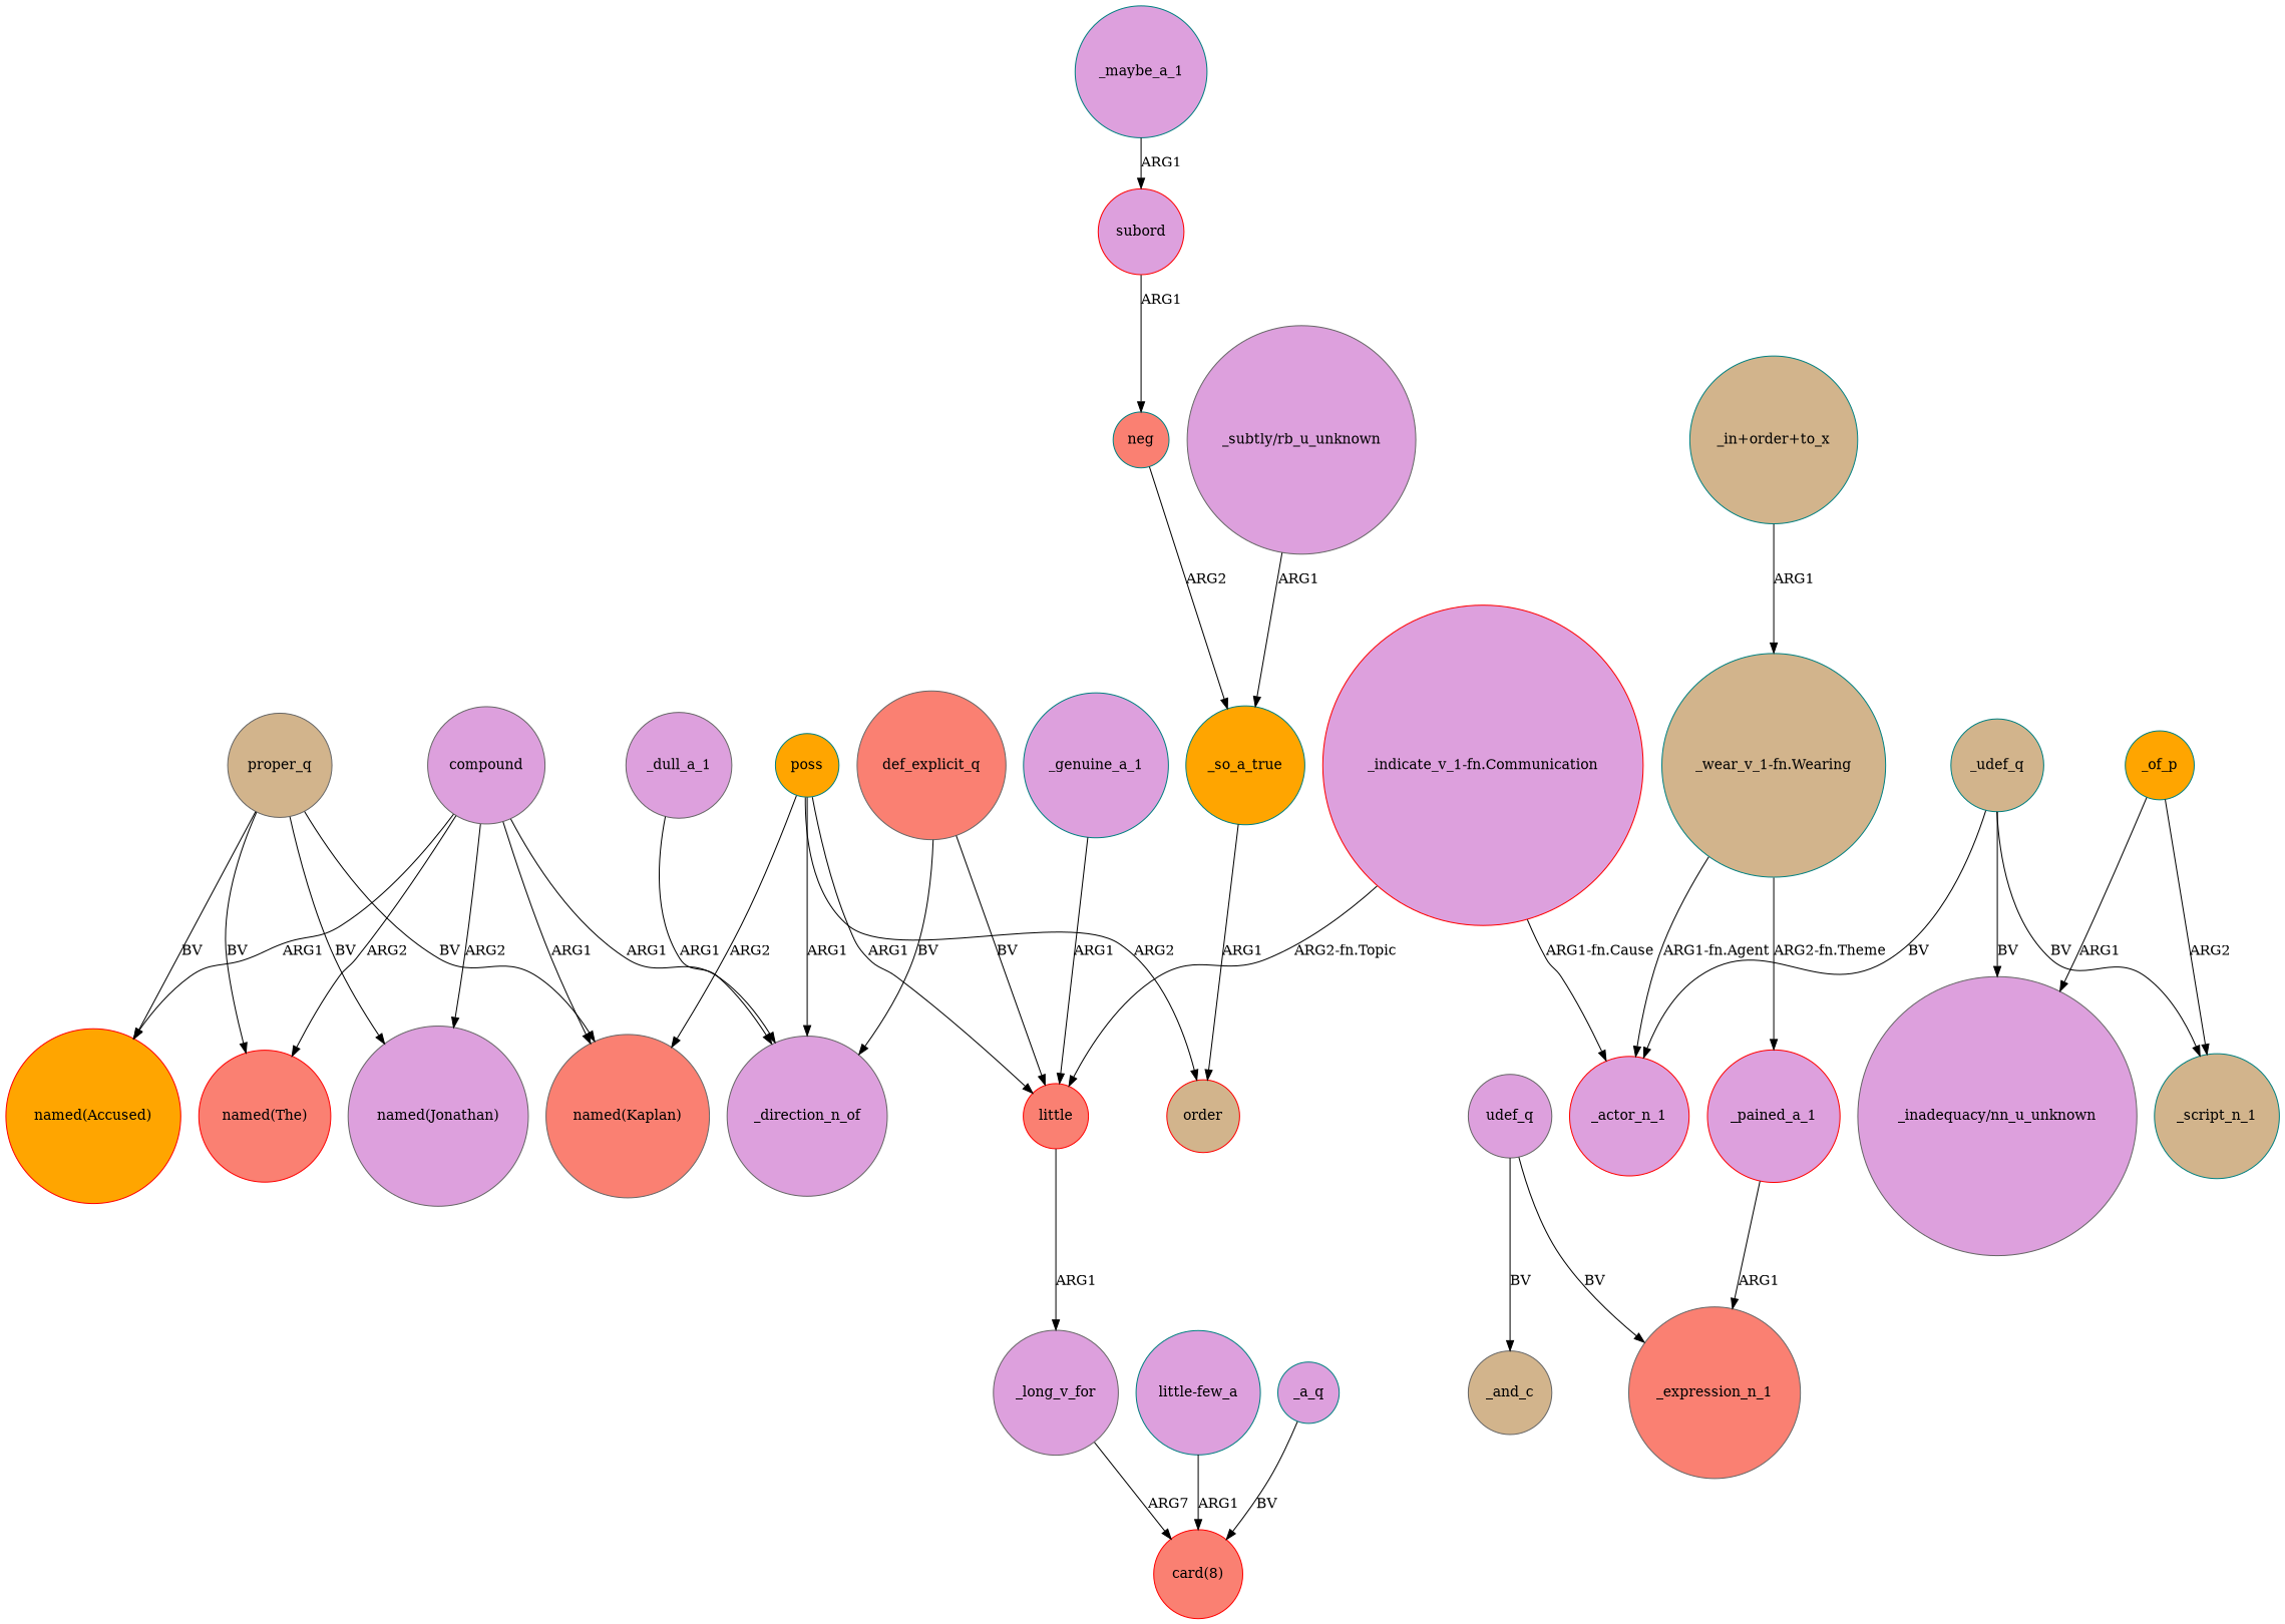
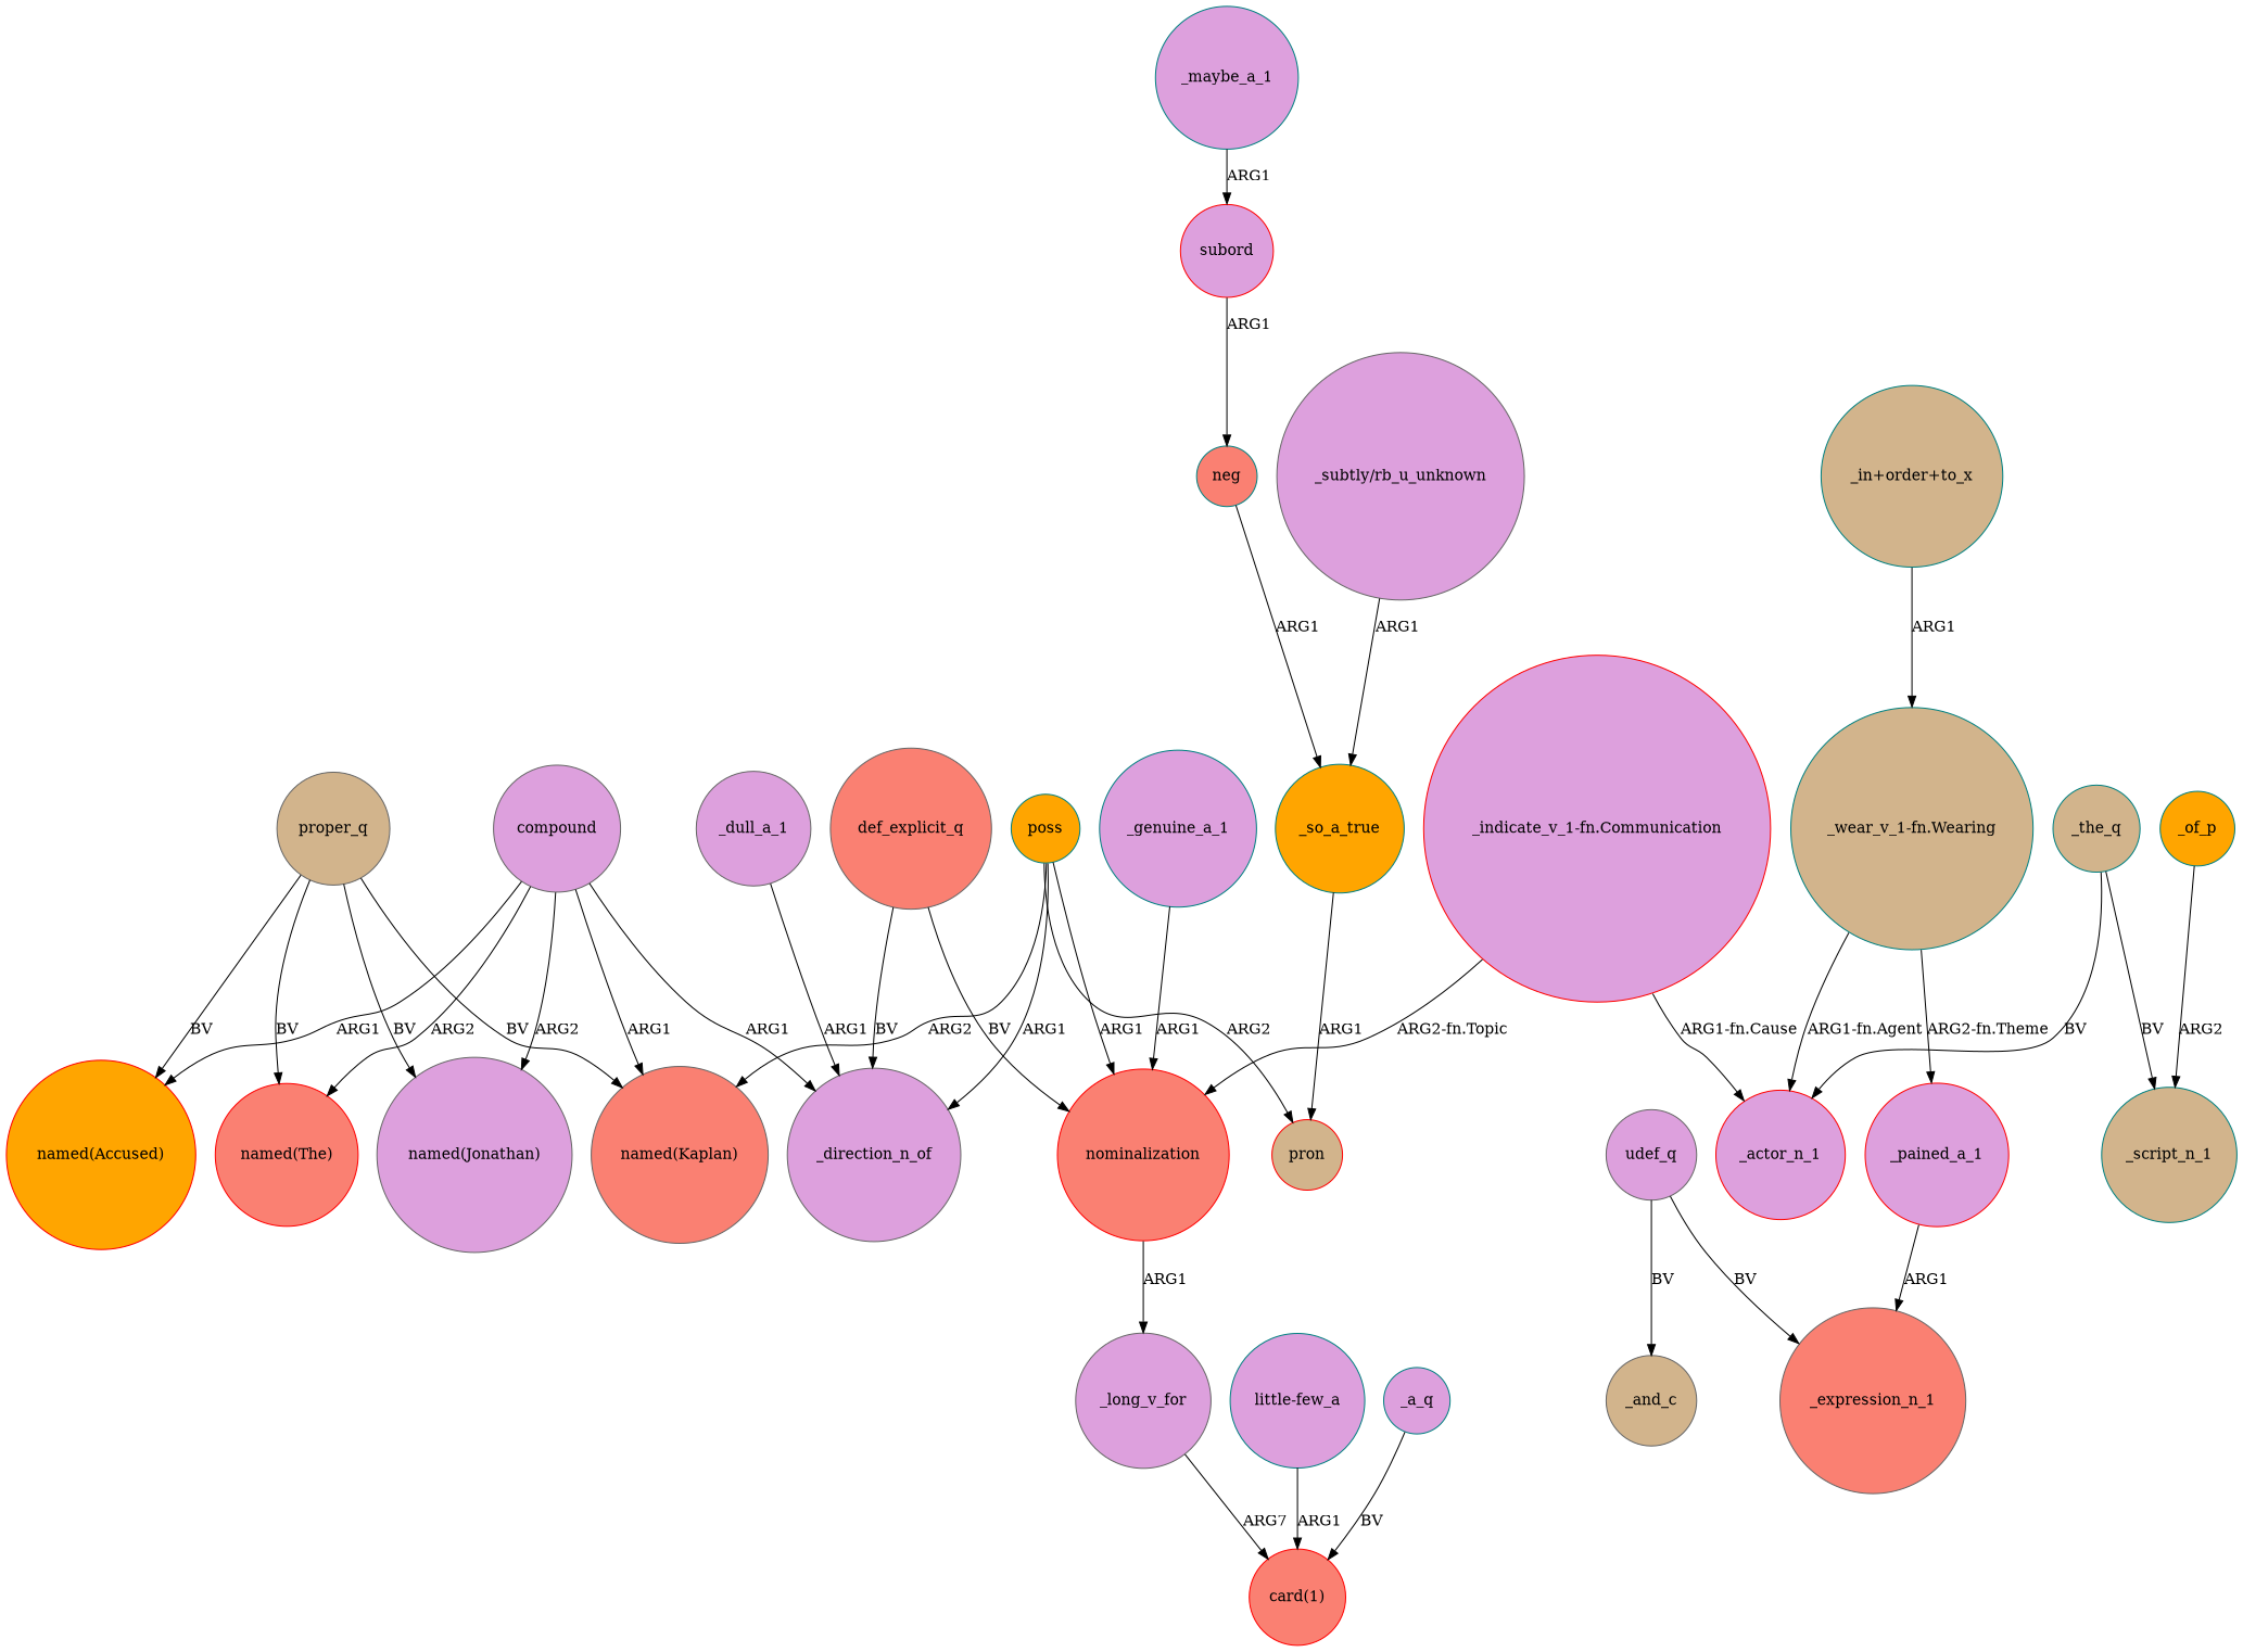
  digraph {
    node [color=gray40 fillcolor=plum shape=circle style=filled]
    "named(Accused)" [color=red fillcolor=orange]
    compound
    "named(The)" [color=red fillcolor=salmon]
    _direction_n_of
    "named(Kaplan)" [fillcolor=salmon]
    "named(Jonathan)"
    "_indicate_v_1-fn.Communication" [color=red]
-   nominalization [color=red fillcolor=salmon label=little]
+   nominalization [color=red fillcolor=salmon]
    _actor_n_1 [color=red]
    _long_v_for
-   "card(1)" [color=red fillcolor=salmon label="card(8)"]
+   "card(1)" [color=red fillcolor=salmon]
    _dull_a_1
    poss [color=teal fillcolor=orange]
-   pron [color=red fillcolor=tan label=order]
+   pron [color=red fillcolor=tan]
    _and_c [fillcolor=tan]
    _maybe_a_1 [color=teal]
    subord [color=red]
    neg [color=teal fillcolor=salmon]
    _so_a_true [color=teal fillcolor=orange]
    _genuine_a_1 [color=teal]
    def_explicit_q [fillcolor=salmon]
    proper_q [fillcolor=tan]
    "_subtly/rb_u_unknown"
    "_wear_v_1-fn.Wearing" [color=teal fillcolor=tan]
    _pained_a_1 [color=red]
    _expression_n_1 [fillcolor=salmon]
    "_in+order+to_x" [color=teal fillcolor=tan]
    _of_p [color=teal fillcolor=orange]
    _script_n_1 [color=teal fillcolor=tan]
-   "_inadequacy/nn_u_unknown"
    udef_q
-   _the_q [color=teal fillcolor=tan label=_udef_q]
+   _the_q [color=teal fillcolor=tan]
    "little-few_a" [color=teal]
    _a_q [color=teal]
    compound -> "named(Accused)" [label=ARG1]
    compound -> "named(The)" [label=ARG2]
    compound -> _direction_n_of [label=ARG1]
    compound -> "named(Kaplan)" [label=ARG1]
    compound -> "named(Jonathan)" [label=ARG2]
    "_indicate_v_1-fn.Communication" -> nominalization [label="ARG2-fn.Topic"]
    "_indicate_v_1-fn.Communication" -> _actor_n_1 [label="ARG1-fn.Cause"]
    nominalization -> _long_v_for [label=ARG1]
    _long_v_for -> "card(1)" [label=ARG7]
    _dull_a_1 -> _direction_n_of [label=ARG1]
    poss -> _direction_n_of [label=ARG1]
    poss -> "named(Kaplan)" [label=ARG2]
    poss -> nominalization [label=ARG1]
    poss -> pron [label=ARG2]
    _maybe_a_1 -> subord [label=ARG1]
    subord -> neg [label=ARG1]
-   neg -> _so_a_true [label=ARG2]
+   neg -> _so_a_true [label=ARG1]
    _so_a_true -> pron [label=ARG1]
    _genuine_a_1 -> nominalization [label=ARG1]
    def_explicit_q -> _direction_n_of [label=BV]
    def_explicit_q -> nominalization [label=BV]
    proper_q -> "named(Accused)" [label=BV]
    proper_q -> "named(The)" [label=BV]
    proper_q -> "named(Kaplan)" [label=BV]
    proper_q -> "named(Jonathan)" [label=BV]
    "_subtly/rb_u_unknown" -> _so_a_true [label=ARG1]
    "_wear_v_1-fn.Wearing" -> _actor_n_1 [label="ARG1-fn.Agent"]
    "_wear_v_1-fn.Wearing" -> _pained_a_1 [label="ARG2-fn.Theme"]
    _pained_a_1 -> _expression_n_1 [label=ARG1]
    "_in+order+to_x" -> "_wear_v_1-fn.Wearing" [label=ARG1]
    _of_p -> _script_n_1 [label=ARG2]
-   _of_p -> "_inadequacy/nn_u_unknown" [label=ARG1]
    udef_q -> _and_c [label=BV]
    udef_q -> _expression_n_1 [label=BV]
    _the_q -> _actor_n_1 [label=BV]
    _the_q -> _script_n_1 [label=BV]
-   _the_q -> "_inadequacy/nn_u_unknown" [label=BV]
    "little-few_a" -> "card(1)" [label=ARG1]
    _a_q -> "card(1)" [label=BV]
  }
